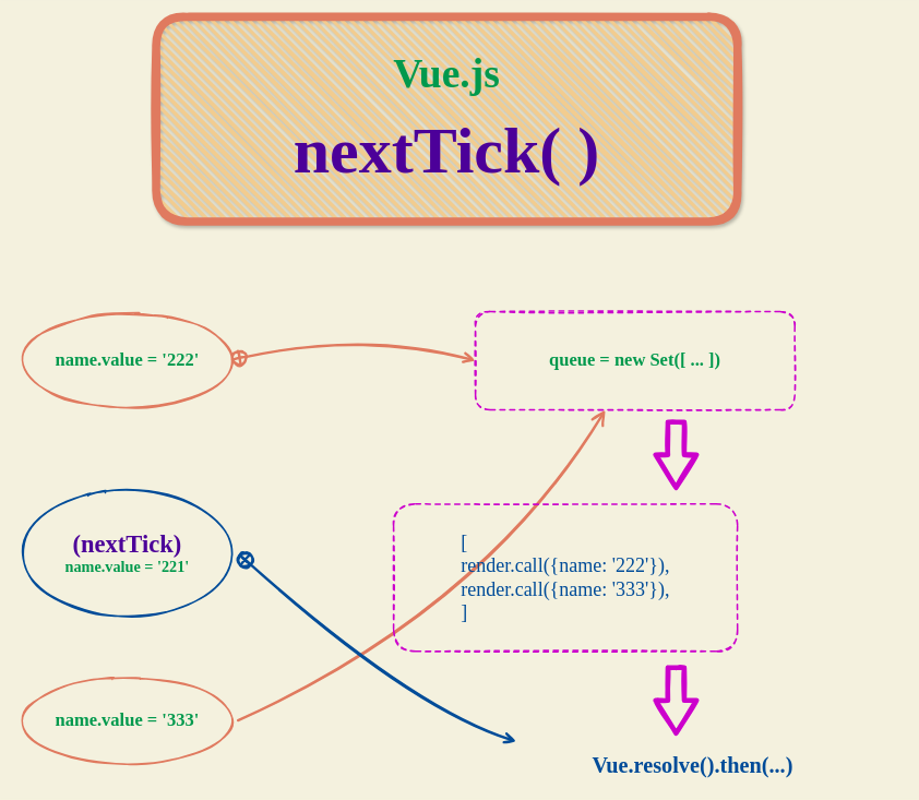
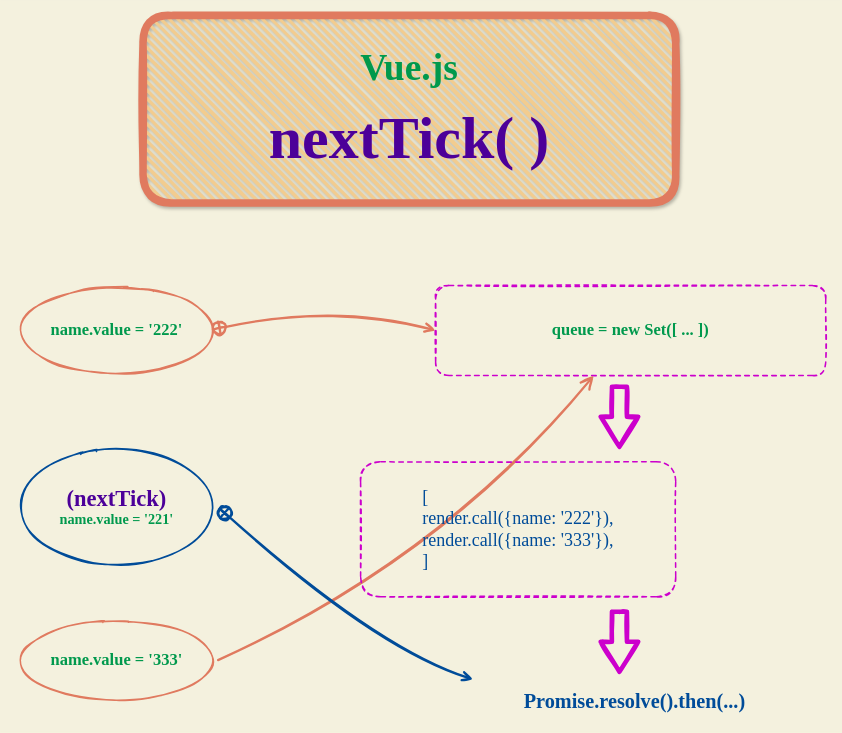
  <mxCell id="0" />
  <mxCell id="1" parent="0" />
  <mxCell id="2" value="&lt;font style=&quot;font-size: 38px;&quot;&gt;&lt;b style=&quot;font-size: 50px;&quot;&gt;&lt;font style=&quot;font-size: 50px;&quot; face=&quot;Comic Sans MS&quot; color=&quot;#00994d&quot;&gt;Vue.js&lt;/font&gt;&lt;br&gt;&lt;/b&gt;&lt;/font&gt;&lt;br&gt;&lt;font color=&quot;#4c0099&quot; face=&quot;Comic Sans MS&quot; size=&quot;1&quot; style=&quot;&quot;&gt;&lt;b style=&quot;font-size: 80px;&quot;&gt;nextTick( )&lt;/b&gt;&lt;/font&gt;" style="rounded=1;whiteSpace=wrap;html=1;strokeWidth=10;fillWeight=4;hachureGap=8;hachureAngle=45;fillColor=#F2CC8F;sketch=1;strokeColor=#E07A5F;fontColor=#393C56;glass=0;shadow=1;" parent="1" vertex="1"><mxGeometry x="190" y="20" width="710" height="250" as="geometry" /></mxCell>
  <mxCell id="3" value="&lt;font color=&quot;#00994d&quot; style=&quot;font-size: 22px;&quot;&gt;&lt;b&gt;name.value = '222'&lt;/b&gt;&lt;/font&gt;" style="ellipse;whiteSpace=wrap;html=1;strokeWidth=2;fillWeight=2;hachureGap=8;fillColor=none;fillStyle=dots;sketch=1;shadow=0;glass=0;strokeColor=#E07A5F;fontFamily=Lucida Console;fontSize=19;fontColor=#A680B8;" parent="1" vertex="1"><mxGeometry x="20" y="385" width="270" height="110" as="geometry" /></mxCell>
  <mxCell id="4" value="&lt;font color=&quot;#00994d&quot; style=&quot;font-size: 22px;&quot;&gt;&lt;b&gt;name.value = '333'&lt;/b&gt;&lt;/font&gt;" style="ellipse;whiteSpace=wrap;html=1;strokeWidth=2;fillWeight=2;hachureGap=8;fillColor=none;fillStyle=dots;sketch=1;shadow=0;glass=0;strokeColor=#E07A5F;fontFamily=Lucida Console;fontSize=19;fontColor=#A680B8;" parent="1" vertex="1"><mxGeometry x="20" y="825" width="270" height="110" as="geometry" /></mxCell>
  <mxCell id="5" value="&lt;font style=&quot;font-size: 19px;&quot;&gt;&lt;font style=&quot;font-size: 30px;&quot; color=&quot;#4c0099&quot;&gt;&lt;b&gt;(nextTick)&lt;/b&gt;&lt;br&gt;&lt;/font&gt;&lt;font color=&quot;#00994d&quot;&gt;&lt;b&gt;name.value = '221'&lt;/b&gt;&lt;/font&gt;&lt;/font&gt;" style="ellipse;whiteSpace=wrap;html=1;strokeWidth=2;fillWeight=2;hachureGap=8;fillColor=none;fillStyle=dots;sketch=1;shadow=0;glass=0;strokeColor=#004C99;fontFamily=Lucida Console;fontSize=19;fontColor=#A680B8;" parent="1" vertex="1"><mxGeometry x="20" y="595" width="270" height="160" as="geometry" /></mxCell>
- <mxCell id="6" value="&lt;b&gt;queue = new Set([ ... ])&lt;/b&gt;" style="rounded=1;whiteSpace=wrap;html=1;strokeWidth=2;fillWeight=4;hachureGap=8;hachureAngle=45;fillColor=none;sketch=1;shadow=0;glass=0;strokeColor=#CC00CC;fontFamily=Lucida Console;fontSize=22;fontColor=#00994D;dashed=1;" parent="1" vertex="1"><mxGeometry x="580" y="380" width="390" height="120" as="geometry" /></mxCell>
+ <mxCell id="6" value="&lt;b&gt;queue = new Set([ ... ])&lt;/b&gt;" style="rounded=1;whiteSpace=wrap;html=1;strokeWidth=2;fillWeight=4;hachureGap=8;hachureAngle=45;fillColor=none;sketch=1;shadow=0;glass=0;strokeColor=#CC00CC;fontFamily=Lucida Console;fontSize=22;fontColor=#00994D;dashed=1;" parent="1" vertex="1"><mxGeometry x="580" y="380" width="520" height="120" as="geometry" /></mxCell>
  <mxCell id="7" value="" style="endArrow=open;startArrow=circlePlus;endFill=0;startFill=0;endSize=8;html=1;strokeColor=#E07A5F;fontFamily=Lucida Console;fontSize=22;fontColor=#00994D;fillColor=#F2CC8F;entryX=0;entryY=0.5;entryDx=0;entryDy=0;sketch=1;curved=1;strokeWidth=3;" parent="1" target="6" edge="1"><mxGeometry width="160" relative="1" as="geometry"><mxPoint x="280" y="439.38" as="sourcePoint" /><mxPoint x="440" y="439.38" as="targetPoint" /><Array as="points"><mxPoint x="450" y="405" /></Array></mxGeometry></mxCell>
  <mxCell id="8" value="" style="endArrow=open;endFill=1;endSize=12;html=1;sketch=1;strokeColor=#E07A5F;fontFamily=Lucida Console;fontSize=22;fontColor=#00994D;fillColor=#F2CC8F;curved=1;strokeWidth=3;" parent="1" target="6" edge="1"><mxGeometry width="160" relative="1" as="geometry"><mxPoint x="290" y="879.38" as="sourcePoint" /><mxPoint x="450" y="879.38" as="targetPoint" /><Array as="points"><mxPoint x="590" y="745" /></Array></mxGeometry></mxCell>
  <mxCell id="9" value="" style="html=1;shadow=0;dashed=0;align=center;verticalAlign=middle;shape=mxgraph.arrows2.arrow;dy=0.6;dx=40;direction=south;notch=0;glass=0;sketch=1;strokeColor=#CC00CC;strokeWidth=6;fontFamily=Lucida Console;fontSize=22;fontColor=#00994D;fillColor=none;labelBorderColor=none;" parent="1" vertex="1"><mxGeometry x="800" y="515" width="50" height="80" as="geometry" /></mxCell>
  <mxCell id="10" value="&lt;div style=&quot;text-align: left; font-size: 24px;&quot;&gt;&lt;span style=&quot;background-color: initial;&quot;&gt;&lt;font color=&quot;#004c99&quot; style=&quot;font-size: 24px;&quot;&gt;[&lt;/font&gt;&lt;/span&gt;&lt;/div&gt;&lt;font color=&quot;#004c99&quot; style=&quot;font-size: 24px;&quot;&gt;&lt;div style=&quot;text-align: left;&quot;&gt;&lt;span style=&quot;background-color: initial;&quot;&gt;render.call({name: '222'}),&lt;/span&gt;&lt;/div&gt;render.call({name: '333'}),&lt;br&gt;&lt;div style=&quot;text-align: left;&quot;&gt;&lt;span style=&quot;background-color: initial;&quot;&gt;]&lt;/span&gt;&lt;/div&gt;&lt;/font&gt;" style="rounded=1;whiteSpace=wrap;html=1;strokeWidth=2;fillWeight=4;hachureGap=8;hachureAngle=45;fillColor=none;sketch=1;shadow=0;glass=0;dashed=1;labelBorderColor=none;strokeColor=#CC00CC;fontFamily=Lucida Console;fontSize=22;fontColor=#00994D;" parent="1" vertex="1"><mxGeometry x="480" y="615" width="420" height="180" as="geometry" /></mxCell>
  <mxCell id="11" value="" style="endArrow=open;startArrow=circlePlus;endFill=0;startFill=0;endSize=8;html=1;sketch=1;strokeColor=#004C99;fontFamily=Lucida Console;fontSize=24;fontColor=#004C99;fillColor=#F2CC8F;curved=1;exitX=1;exitY=0.5;exitDx=0;exitDy=0;strokeWidth=3;" parent="1" source="5" edge="1"><mxGeometry width="160" relative="1" as="geometry"><mxPoint x="230" y="595" as="sourcePoint" /><mxPoint x="630" y="905" as="targetPoint" /><Array as="points"><mxPoint x="500" y="865" /></Array></mxGeometry></mxCell>
  <mxCell id="12" value="" style="html=1;shadow=0;dashed=0;align=center;verticalAlign=middle;shape=mxgraph.arrows2.arrow;dy=0.6;dx=40;direction=south;notch=0;glass=0;sketch=1;strokeColor=#CC00CC;strokeWidth=6;fontFamily=Lucida Console;fontSize=22;fontColor=#00994D;fillColor=none;labelBorderColor=none;" parent="1" vertex="1"><mxGeometry x="800" y="815" width="50" height="80" as="geometry" /></mxCell>
- <mxCell id="13" value="&lt;font style=&quot;font-size: 27px;&quot;&gt;Vue.resolve().then(...)&lt;/font&gt;" style="text;strokeColor=none;fillColor=none;html=1;fontSize=24;fontStyle=1;verticalAlign=middle;align=center;shadow=0;glass=0;dashed=1;labelBorderColor=none;sketch=1;strokeWidth=6;fontFamily=Lucida Console;fontColor=#004C99;" parent="1" vertex="1"><mxGeometry x="620" y="915" width="450" height="40" as="geometry" /></mxCell>
+ <mxCell id="13" value="&lt;font style=&quot;font-size: 27px;&quot;&gt;Promise.resolve().then(...)&lt;/font&gt;" style="text;strokeColor=none;fillColor=none;html=1;fontSize=24;fontStyle=1;verticalAlign=middle;align=center;shadow=0;glass=0;dashed=1;labelBorderColor=none;sketch=1;strokeWidth=6;fontFamily=Lucida Console;fontColor=#004C99;" parent="1" vertex="1"><mxGeometry x="620" y="915" width="450" height="40" as="geometry" /></mxCell>
